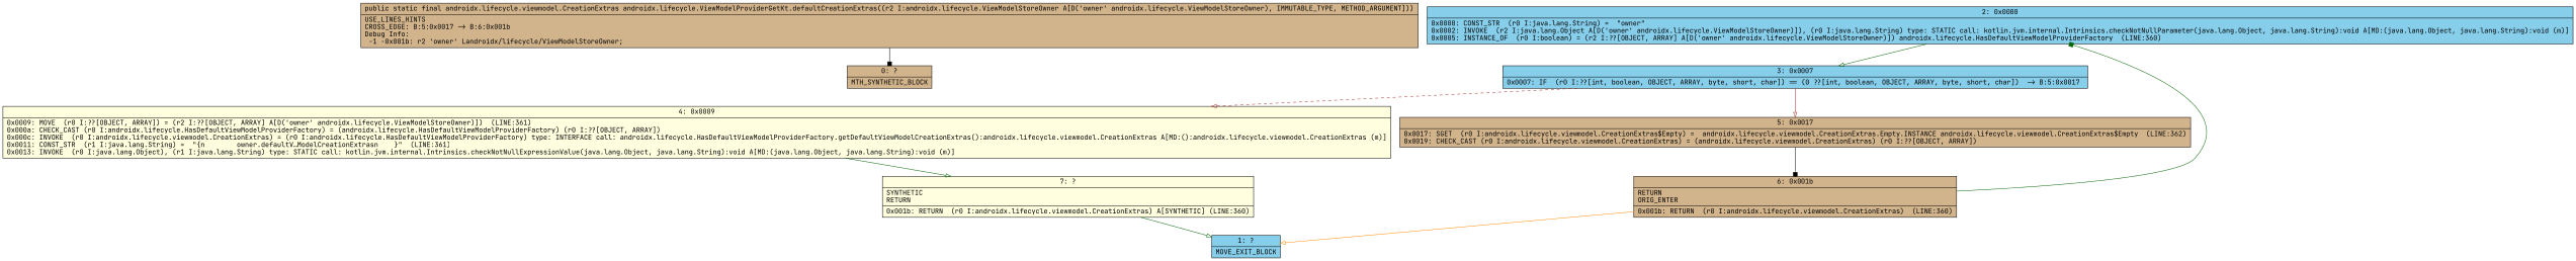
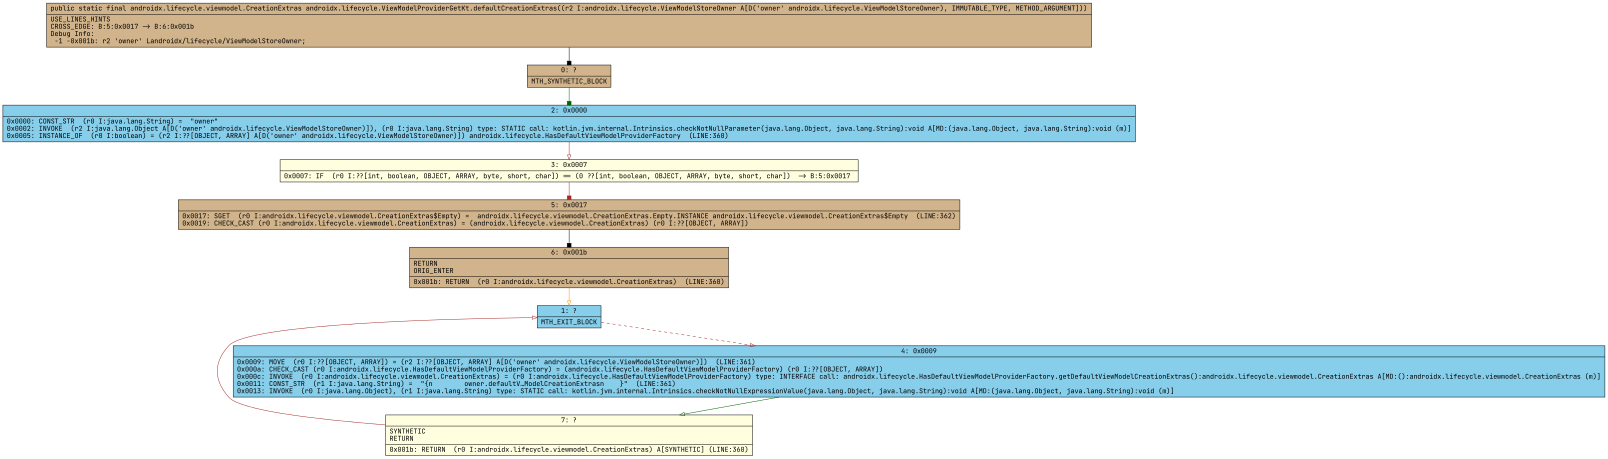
  digraph {
    fontname="JetBrains Mono"
    node [fillcolor=tan fontname="JetBrains Mono" shape=record style=filled]
    edge [arrowhead=onormal color=darkgreen fontname="JetBrains Mono"]
    n1 [label="{0\:\ ?|MTH_SYNTHETIC_BLOCK\l}"]
    n2 [fillcolor=skyblue label="{2\:\ 0x0000|0x0000: CONST_STR  (r0 I:java.lang.String) =  \"owner\" \l0x0002: INVOKE  (r2 I:java.lang.Object A[D('owner' androidx.lifecycle.ViewModelStoreOwner)]), (r0 I:java.lang.String) type: STATIC call: kotlin.jvm.internal.Intrinsics.checkNotNullParameter(java.lang.Object, java.lang.String):void A[MD:(java.lang.Object, java.lang.String):void (m)]\l0x0005: INSTANCE_OF  (r0 I:boolean) = (r2 I:??[OBJECT, ARRAY] A[D('owner' androidx.lifecycle.ViewModelStoreOwner)]) androidx.lifecycle.HasDefaultViewModelProviderFactory  (LINE:360)\l}"]
-   n3 [fillcolor=skyblue label="{3\:\ 0x0007|0x0007: IF  (r0 I:??[int, boolean, OBJECT, ARRAY, byte, short, char]) == (0 ??[int, boolean, OBJECT, ARRAY, byte, short, char])  \-\> B:5:0x0017 \l}"]
-   n4 [fillcolor=lightyellow label="{4\:\ 0x0009|0x0009: MOVE  (r0 I:??[OBJECT, ARRAY]) = (r2 I:??[OBJECT, ARRAY] A[D('owner' androidx.lifecycle.ViewModelStoreOwner)])  (LINE:361)\l0x000a: CHECK_CAST (r0 I:androidx.lifecycle.HasDefaultViewModelProviderFactory) = (androidx.lifecycle.HasDefaultViewModelProviderFactory) (r0 I:??[OBJECT, ARRAY]) \l0x000c: INVOKE  (r0 I:androidx.lifecycle.viewmodel.CreationExtras) = (r0 I:androidx.lifecycle.HasDefaultViewModelProviderFactory) type: INTERFACE call: androidx.lifecycle.HasDefaultViewModelProviderFactory.getDefaultViewModelCreationExtras():androidx.lifecycle.viewmodel.CreationExtras A[MD:():androidx.lifecycle.viewmodel.CreationExtras (m)]\l0x0011: CONST_STR  (r1 I:java.lang.String) =  \"\{n        owner.defaultV…ModelCreationExtrasn    \}\"  (LINE:361)\l0x0013: INVOKE  (r0 I:java.lang.Object), (r1 I:java.lang.String) type: STATIC call: kotlin.jvm.internal.Intrinsics.checkNotNullExpressionValue(java.lang.Object, java.lang.String):void A[MD:(java.lang.Object, java.lang.String):void (m)]\l}"]
+   n3 [fillcolor=lightyellow label="{3\:\ 0x0007|0x0007: IF  (r0 I:??[int, boolean, OBJECT, ARRAY, byte, short, char]) == (0 ??[int, boolean, OBJECT, ARRAY, byte, short, char])  \-\> B:5:0x0017 \l}"]
+   n4 [fillcolor=skyblue label="{4\:\ 0x0009|0x0009: MOVE  (r0 I:??[OBJECT, ARRAY]) = (r2 I:??[OBJECT, ARRAY] A[D('owner' androidx.lifecycle.ViewModelStoreOwner)])  (LINE:361)\l0x000a: CHECK_CAST (r0 I:androidx.lifecycle.HasDefaultViewModelProviderFactory) = (androidx.lifecycle.HasDefaultViewModelProviderFactory) (r0 I:??[OBJECT, ARRAY]) \l0x000c: INVOKE  (r0 I:androidx.lifecycle.viewmodel.CreationExtras) = (r0 I:androidx.lifecycle.HasDefaultViewModelProviderFactory) type: INTERFACE call: androidx.lifecycle.HasDefaultViewModelProviderFactory.getDefaultViewModelCreationExtras():androidx.lifecycle.viewmodel.CreationExtras A[MD:():androidx.lifecycle.viewmodel.CreationExtras (m)]\l0x0011: CONST_STR  (r1 I:java.lang.String) =  \"\{n        owner.defaultV…ModelCreationExtrasn    \}\"  (LINE:361)\l0x0013: INVOKE  (r0 I:java.lang.Object), (r1 I:java.lang.String) type: STATIC call: kotlin.jvm.internal.Intrinsics.checkNotNullExpressionValue(java.lang.Object, java.lang.String):void A[MD:(java.lang.Object, java.lang.String):void (m)]\l}"]
    n5 [label="{5\:\ 0x0017|0x0017: SGET  (r0 I:androidx.lifecycle.viewmodel.CreationExtras$Empty) =  androidx.lifecycle.viewmodel.CreationExtras.Empty.INSTANCE androidx.lifecycle.viewmodel.CreationExtras$Empty  (LINE:362)\l0x0019: CHECK_CAST (r0 I:androidx.lifecycle.viewmodel.CreationExtras) = (androidx.lifecycle.viewmodel.CreationExtras) (r0 I:??[OBJECT, ARRAY]) \l}"]
    n6 [fillcolor=lightyellow label="{7\:\ ?|SYNTHETIC\lRETURN\l|0x001b: RETURN  (r0 I:androidx.lifecycle.viewmodel.CreationExtras) A[SYNTHETIC] (LINE:360)\l}"]
    n7 [label="{6\:\ 0x001b|RETURN\lORIG_ENTER\l|0x001b: RETURN  (r0 I:androidx.lifecycle.viewmodel.CreationExtras)  (LINE:360)\l}"]
-   n8 [fillcolor=skyblue label="{1\:\ ?|MOVE_EXIT_BLOCK\l}"]
+   n8 [fillcolor=skyblue label="{1\:\ ?|MTH_EXIT_BLOCK\l}"]
    n9 [label="{public static final androidx.lifecycle.viewmodel.CreationExtras androidx.lifecycle.ViewModelProviderGetKt.defaultCreationExtras((r2 I:androidx.lifecycle.ViewModelStoreOwner A[D('owner' androidx.lifecycle.ViewModelStoreOwner), IMMUTABLE_TYPE, METHOD_ARGUMENT]))  | USE_LINES_HINTS\lCROSS_EDGE: B:5:0x0017 \-\> B:6:0x001b\lDebug Info:\l  \-1 \-0x001b: r2 'owner' Landroidx\/lifecycle\/ViewModelStoreOwner;\l}"]
-   n7 -> n2 [arrowhead=box]
-   n2 -> n3
-   n3 -> n4 [color=brown style=dashed]
-   n3 -> n5 [color=brown]
+   n1 -> n2 [arrowhead=box]
+   n2 -> n3 [color=brown]
+   n8 -> n4 [color=brown style=dashed]
+   n3 -> n5 [arrowhead=box color=brown]
    n4 -> n6
    n5 -> n7 [arrowhead=box color=black]
-   n6 -> n8
+   n6 -> n8 [color=brown]
    n7 -> n8 [color=darkorange]
    n9 -> n1 [arrowhead=box color=black]
  }
